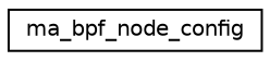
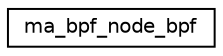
  digraph {
    rankdir=LR
-   n1 [color=black fillcolor=white fontname=Helvetica fontsize=10 height=0.2 label=ma_bpf_node_config shape=record style=filled width=0.4]
+   n1 [color=black fillcolor=white fontname=Helvetica fontsize=10 height=0.2 label=ma_bpf_node_bpf shape=record style=filled width=0.4]
  }
